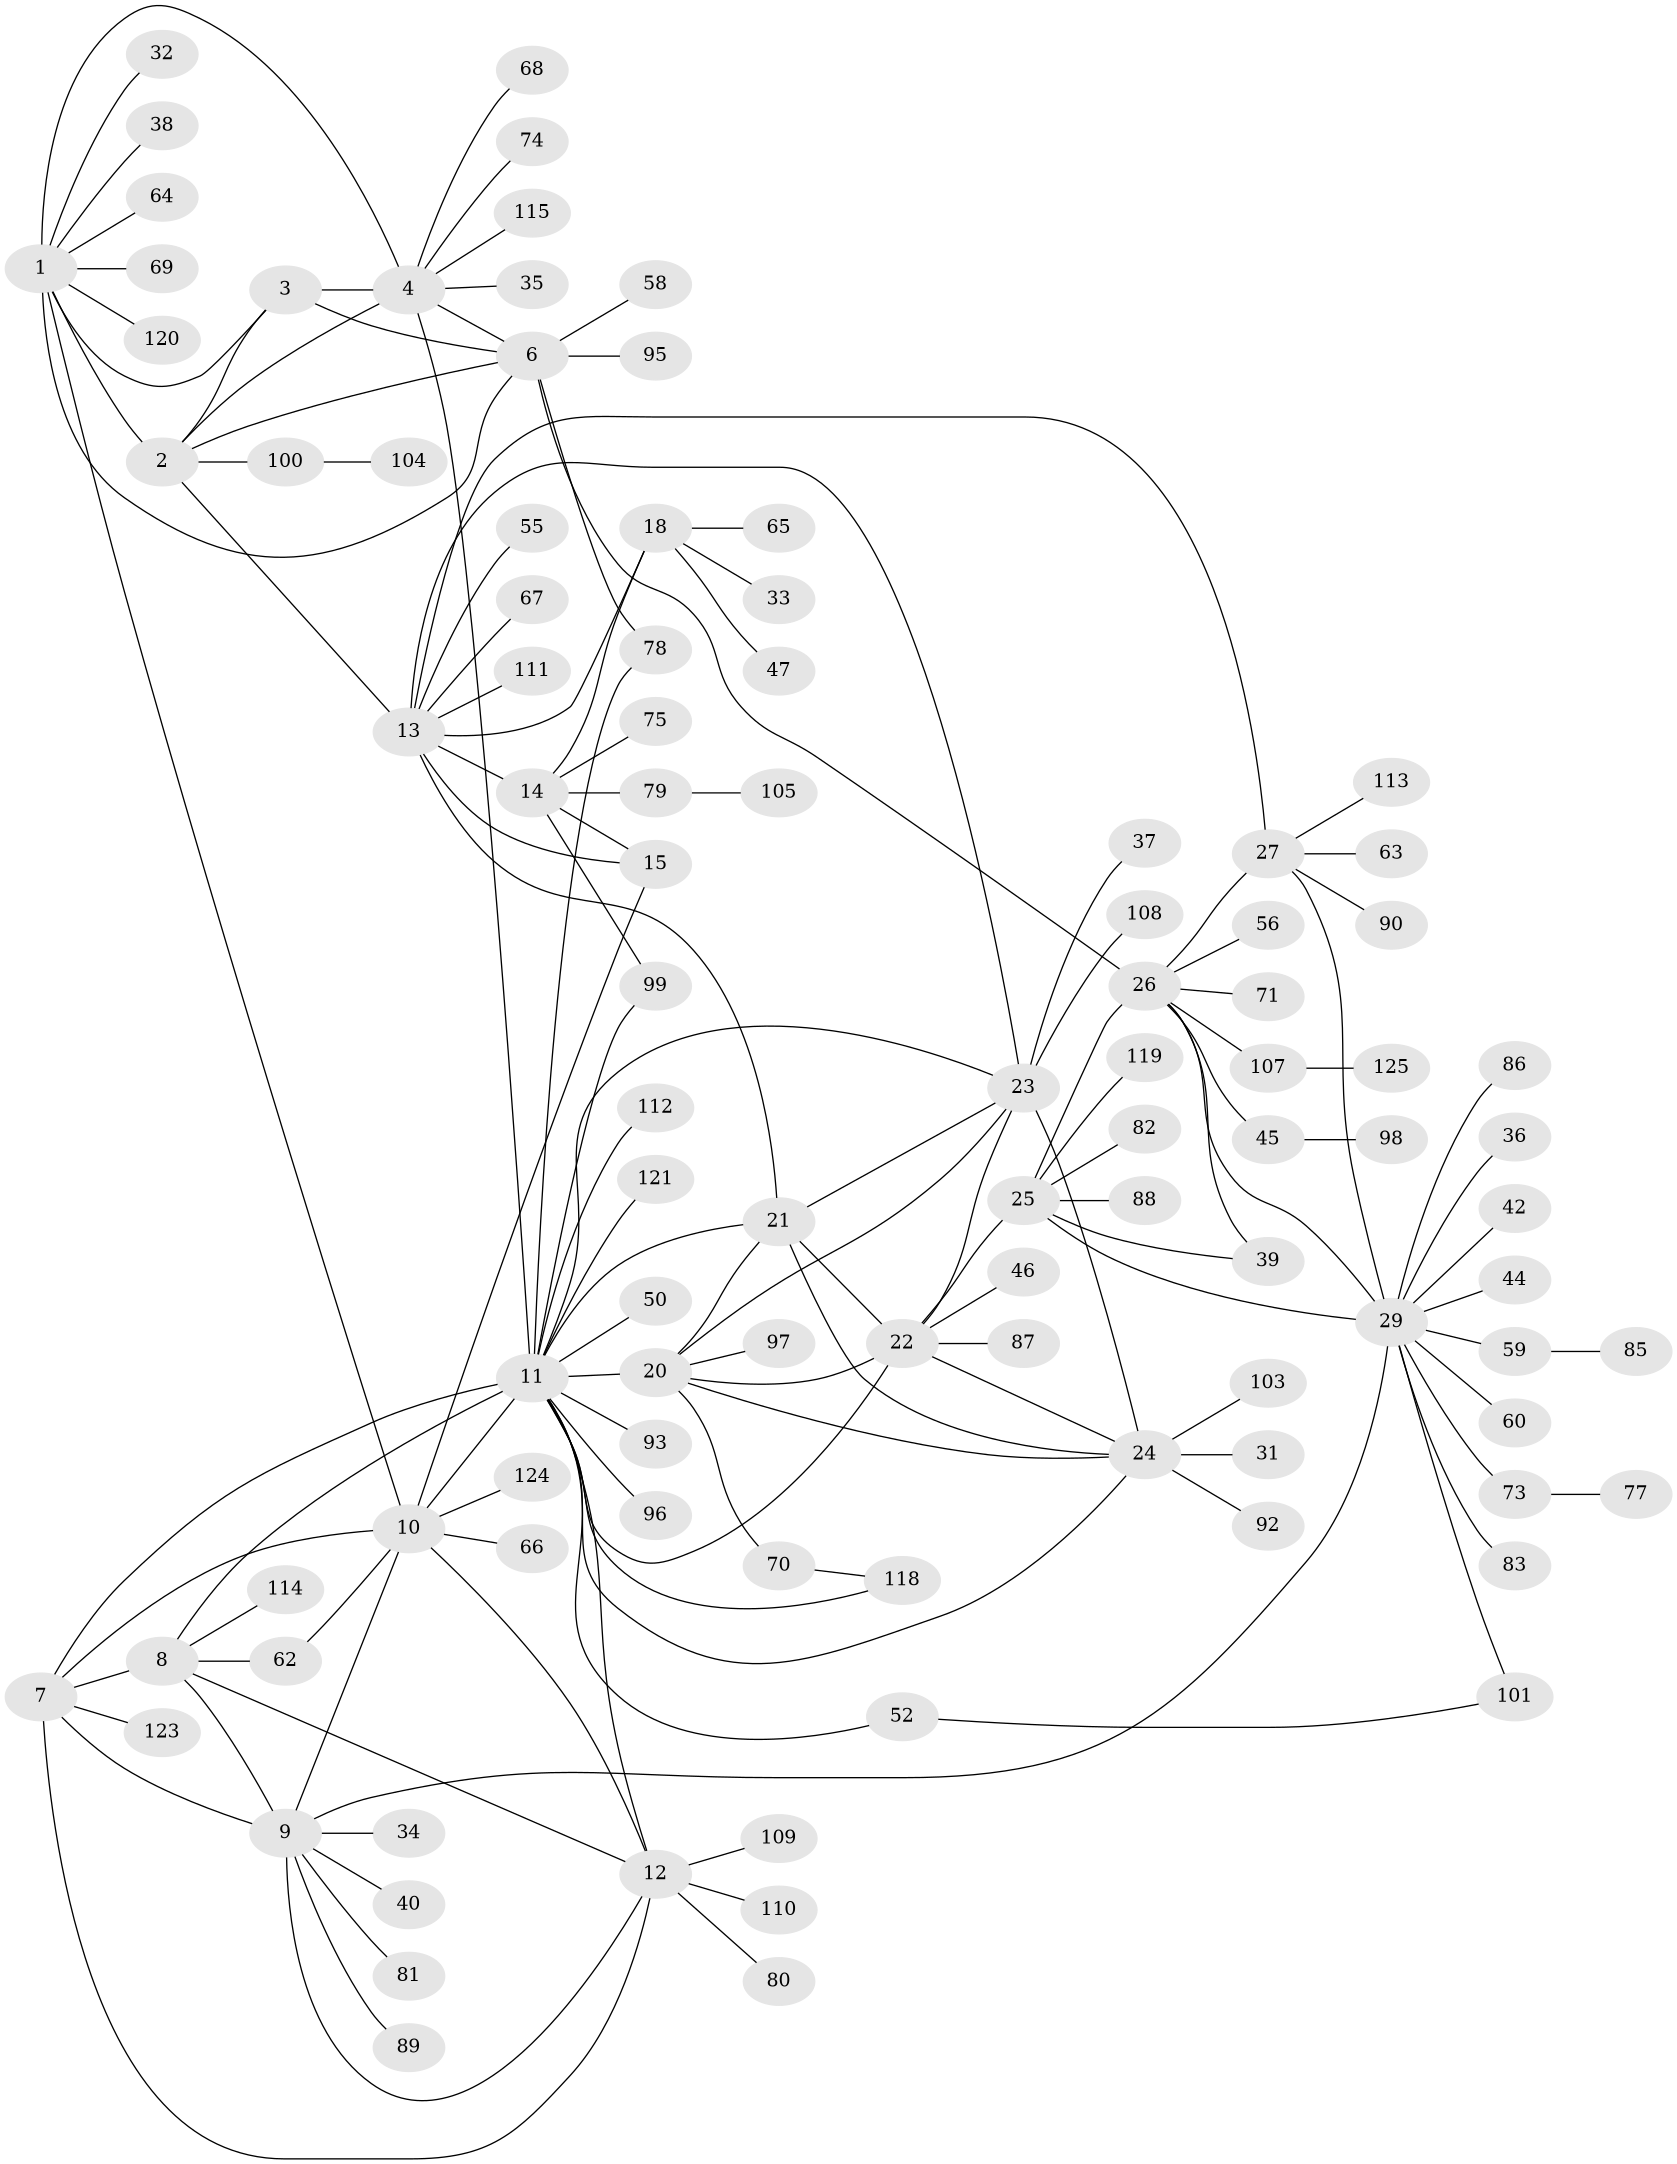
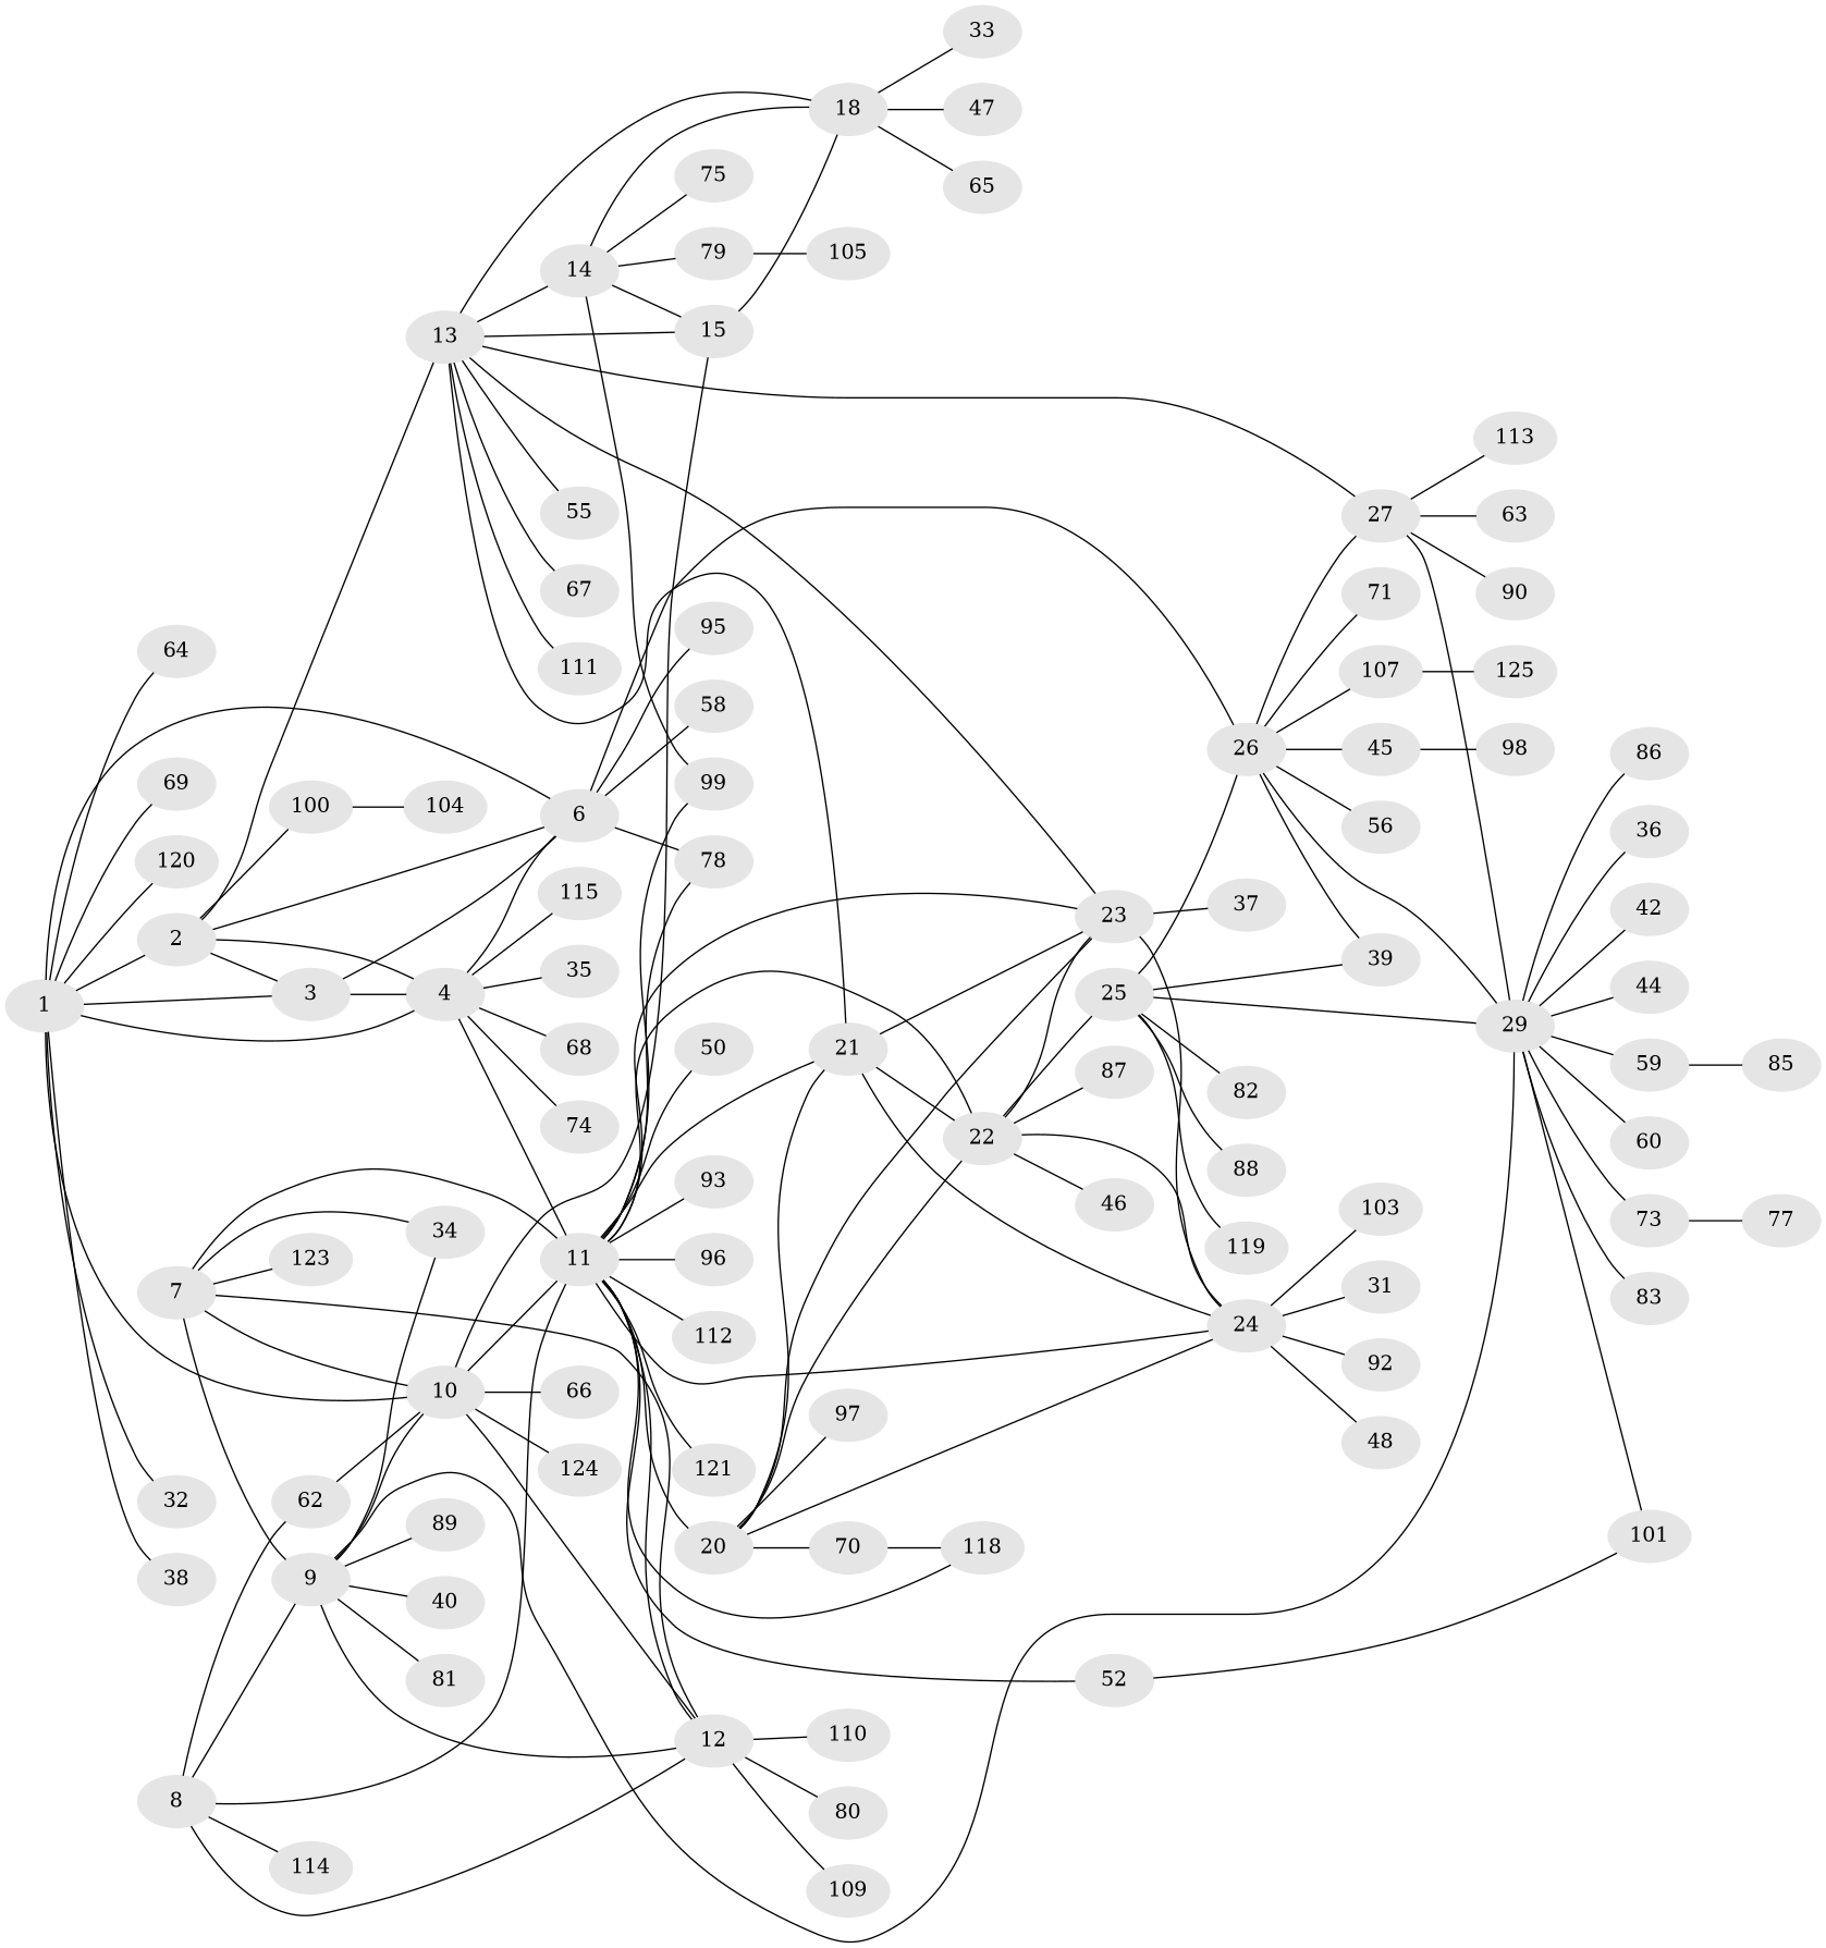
  graph {
    rankdir=LR
    node [color=gray90 style=filled]
    1 [super="+116"]
    2 [super="+91"]
    3
    4 [super="+5"]
    6 [super="+57"]
    10
    32
    38
    64
    69
    120
    13 [super="+16"]
    100
    11 [super="+19"]
    35
    68
    74
    115
    26 [super="+117"]
    58
    78 [super="+84"]
    95
    12 [super="+53"]
    15 [super="+61"]
    66
    124
    21 [super="+49"]
    23 [super="+41"]
    14 [super="+17"]
    18 [super="+106"]
    27 [super="+30"]
    55
    67
    111
    104
    20
    22 [super="+126"]
    24 [super="+54"]
    50
    52
    93
    96
    99
    112
    118
    121
    29 [super="+51"]
    39
    45
    56 [super="+76"]
    71
    107 [super="+122"]
    7 [super="+72"]
    8 [super="+102"]
    9 [super="+43"]
    123
    62
    114
    34
    40
    81
    89
    80
    109
    110
    36
    42
    44
    59
    60
    73
    83
    86
    101
    70 [super="+94"]
    97
    25 [super="+28"]
    46
    87
    37
-   108
    31
+   48
    92
    103
    75
    79
    33
    47
    65
    63
    90
    113
    105
    82
    88
    119
    98
    125
    85
    77
    1 -- 2
    1 -- 3
    1 -- 4 [weight=2]
    1 -- 6
    1 -- 10
    1 -- 32
    1 -- 38
    1 -- 64
    1 -- 69
    1 -- 120
    2 -- 3
    2 -- 4 [weight=2]
    2 -- 6
    2 -- 13
    2 -- 100
    3 -- 4 [weight=2]
    3 -- 6
    4 -- 6 [weight=2]
    4 -- 11
    4 -- 35
    4 -- 68
    4 -- 74
    4 -- 115
    6 -- 26
    6 -- 58
    6 -- 78
    6 -- 95
    10 -- 11
    10 -- 12
    10 -- 15
    10 -- 66
    10 -- 124
    13 -- 15 [weight=2]
    13 -- 21
    13 -- 23
    13 -- 14 [weight=4]
    13 -- 18 [weight=2]
    13 -- 27
    13 -- 55
    13 -- 67
    13 -- 111
    100 -- 104
    11 -- 78
    11 -- 12
    11 -- 21
    11 -- 23
    11 -- 20
    11 -- 22
    11 -- 24
    11 -- 50
    11 -- 52
    11 -- 93
    11 -- 96
    11 -- 99
    11 -- 112
    11 -- 118
    11 -- 121
    26 -- 27 [weight=2]
    26 -- 29
    26 -- 39
    26 -- 45
    26 -- 56
    26 -- 71
    26 -- 107
    12 -- 80
    12 -- 109
    12 -- 110
+   15 -- 18
    21 -- 23
    21 -- 22
    21 -- 24
    23 -- 24
    23 -- 37
-   23 -- 108
    14 -- 15 [weight=2]
    14 -- 18 [weight=2]
    14 -- 99
    14 -- 75
    14 -- 79
    18 -- 33
    18 -- 47
    18 -- 65
    27 -- 29 [weight=2]
    27 -- 63
    27 -- 90
    27 -- 113
    20 -- 21
    20 -- 23
    20 -- 22
    20 -- 24
    20 -- 70
    20 -- 97
    22 -- 23
    22 -- 24
    22 -- 25
    22 -- 46
    22 -- 87
    24 -- 31
+   24 -- 48
    24 -- 92
    24 -- 103
    52 -- 101
    29 -- 36
    29 -- 42
    29 -- 44
    29 -- 59
    29 -- 60
    29 -- 73
    29 -- 83
    29 -- 86
    29 -- 101
    45 -- 98
    107 -- 125
    7 -- 10
    7 -- 11
    7 -- 12
-   7 -- 8
+   7 -- 34
    7 -- 9
    7 -- 123
    8 -- 11
    8 -- 12
    8 -- 9
    8 -- 62
    8 -- 114
    9 -- 10
    9 -- 12
    9 -- 29
    9 -- 34
    9 -- 40
    9 -- 81
    9 -- 89
    62 -- 10
    59 -- 85
    73 -- 77
    70 -- 118
    25 -- 26 [weight=2]
    25 -- 29 [weight=2]
    25 -- 39 [weight=4]
    25 -- 82
    25 -- 88
    25 -- 119
    79 -- 105
  }
